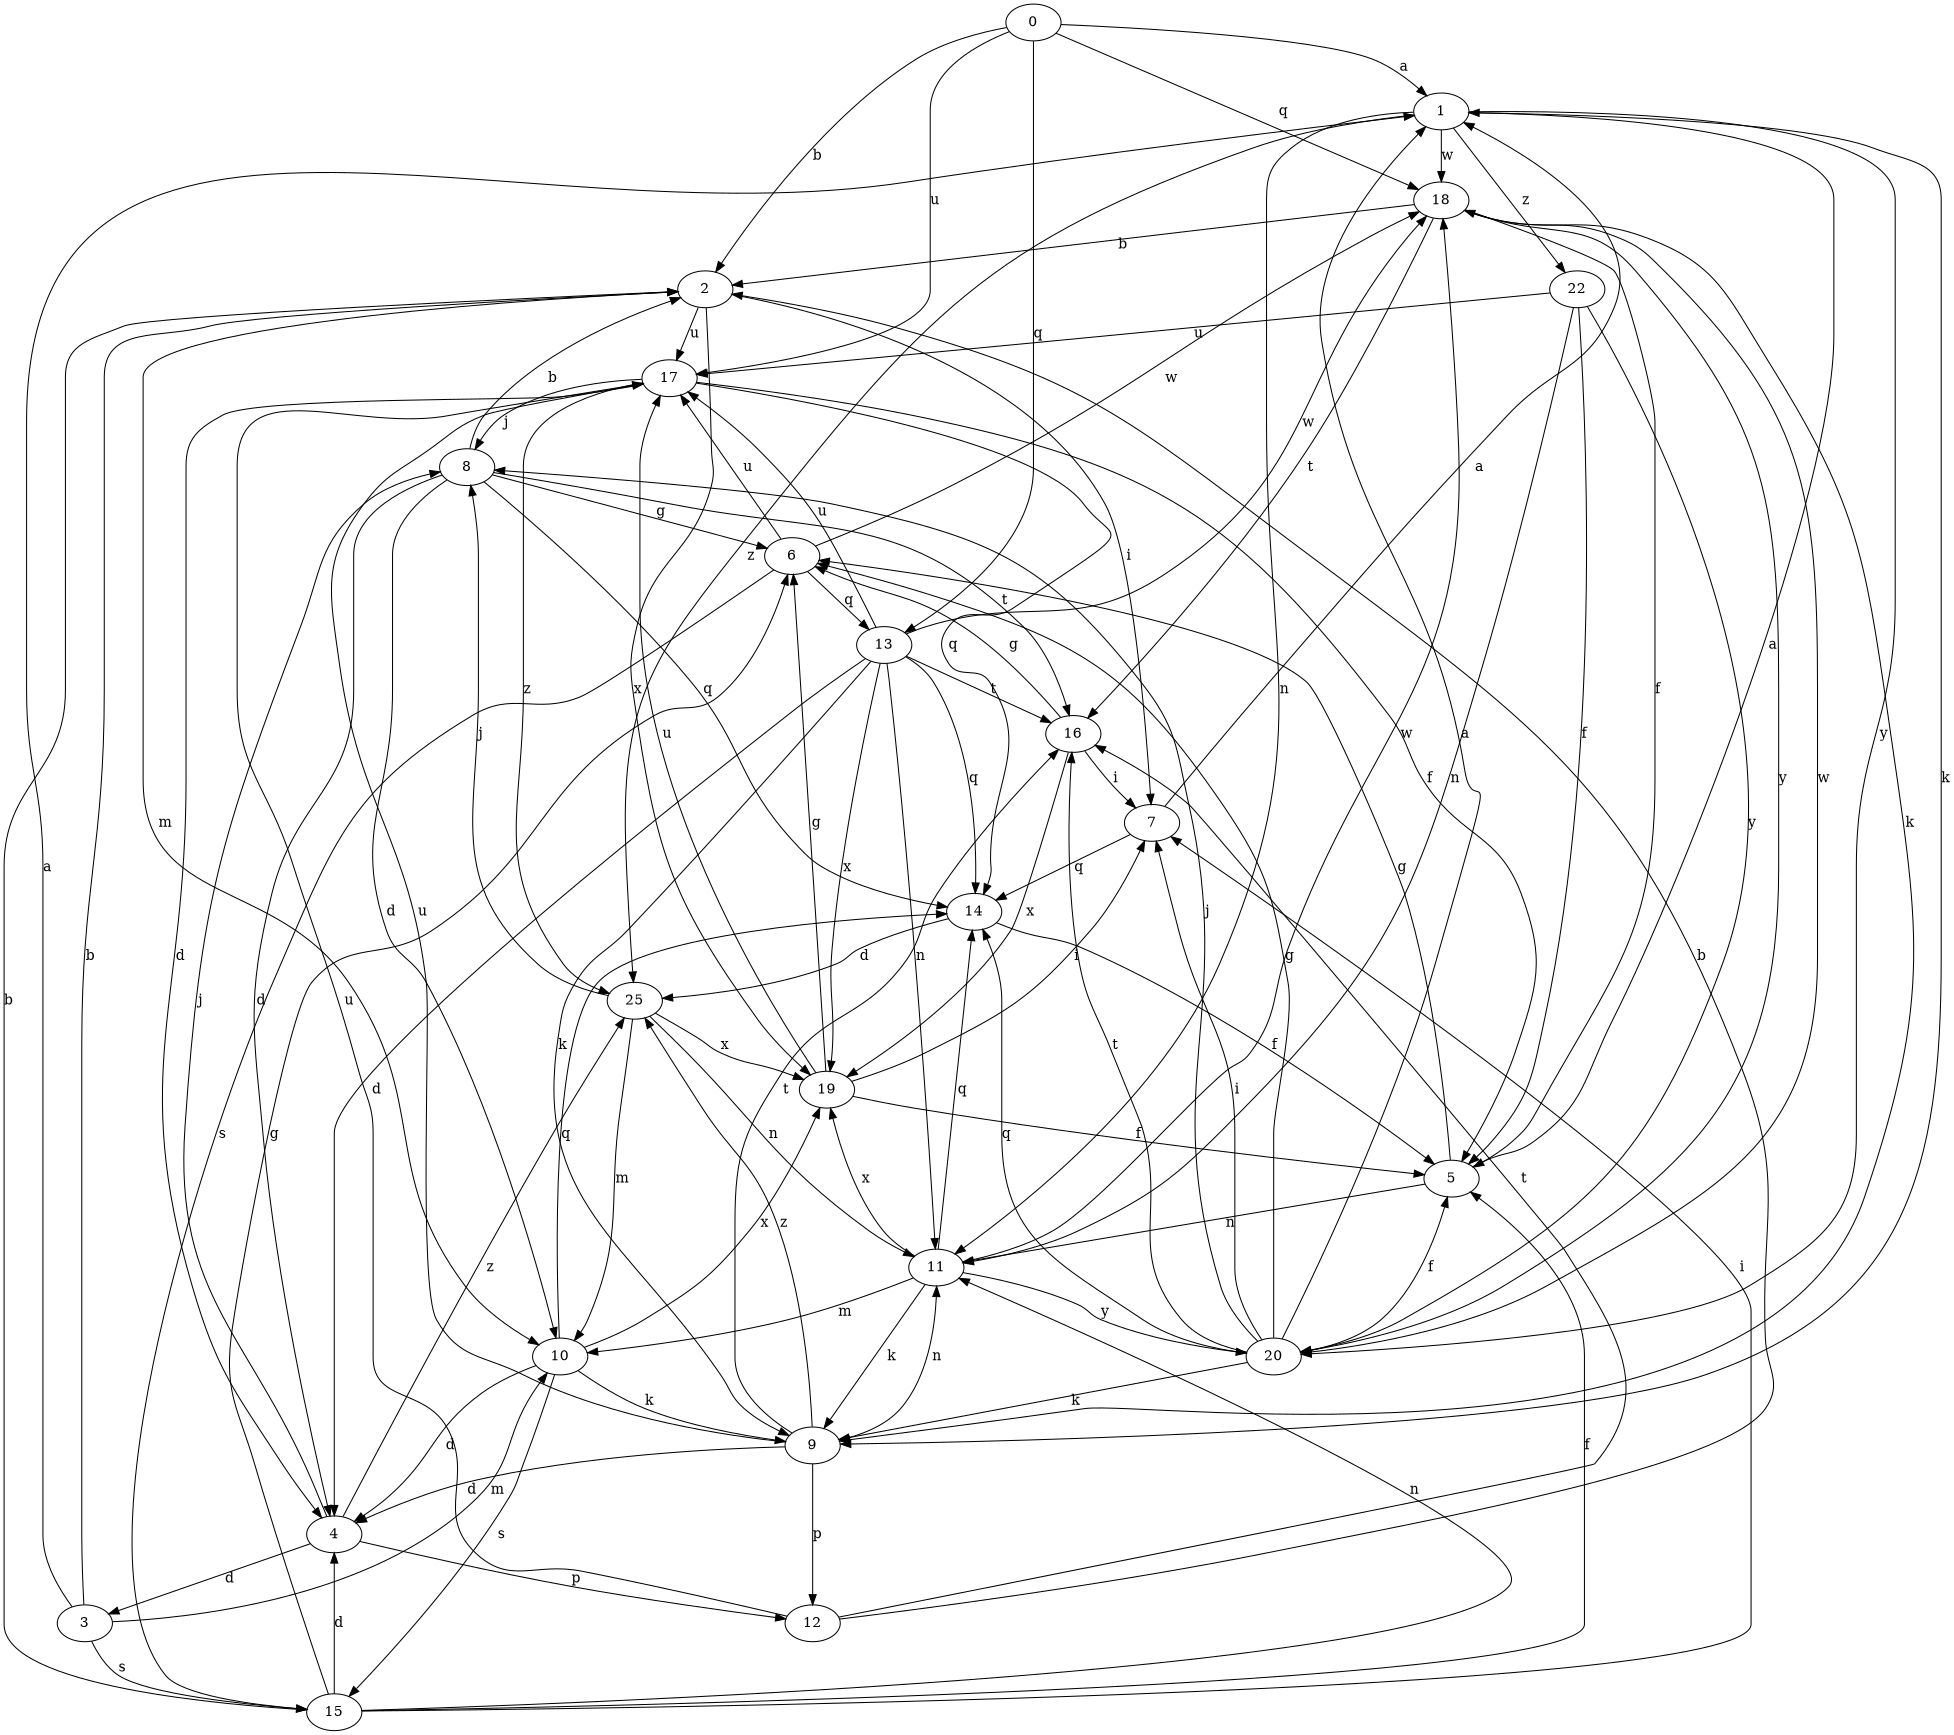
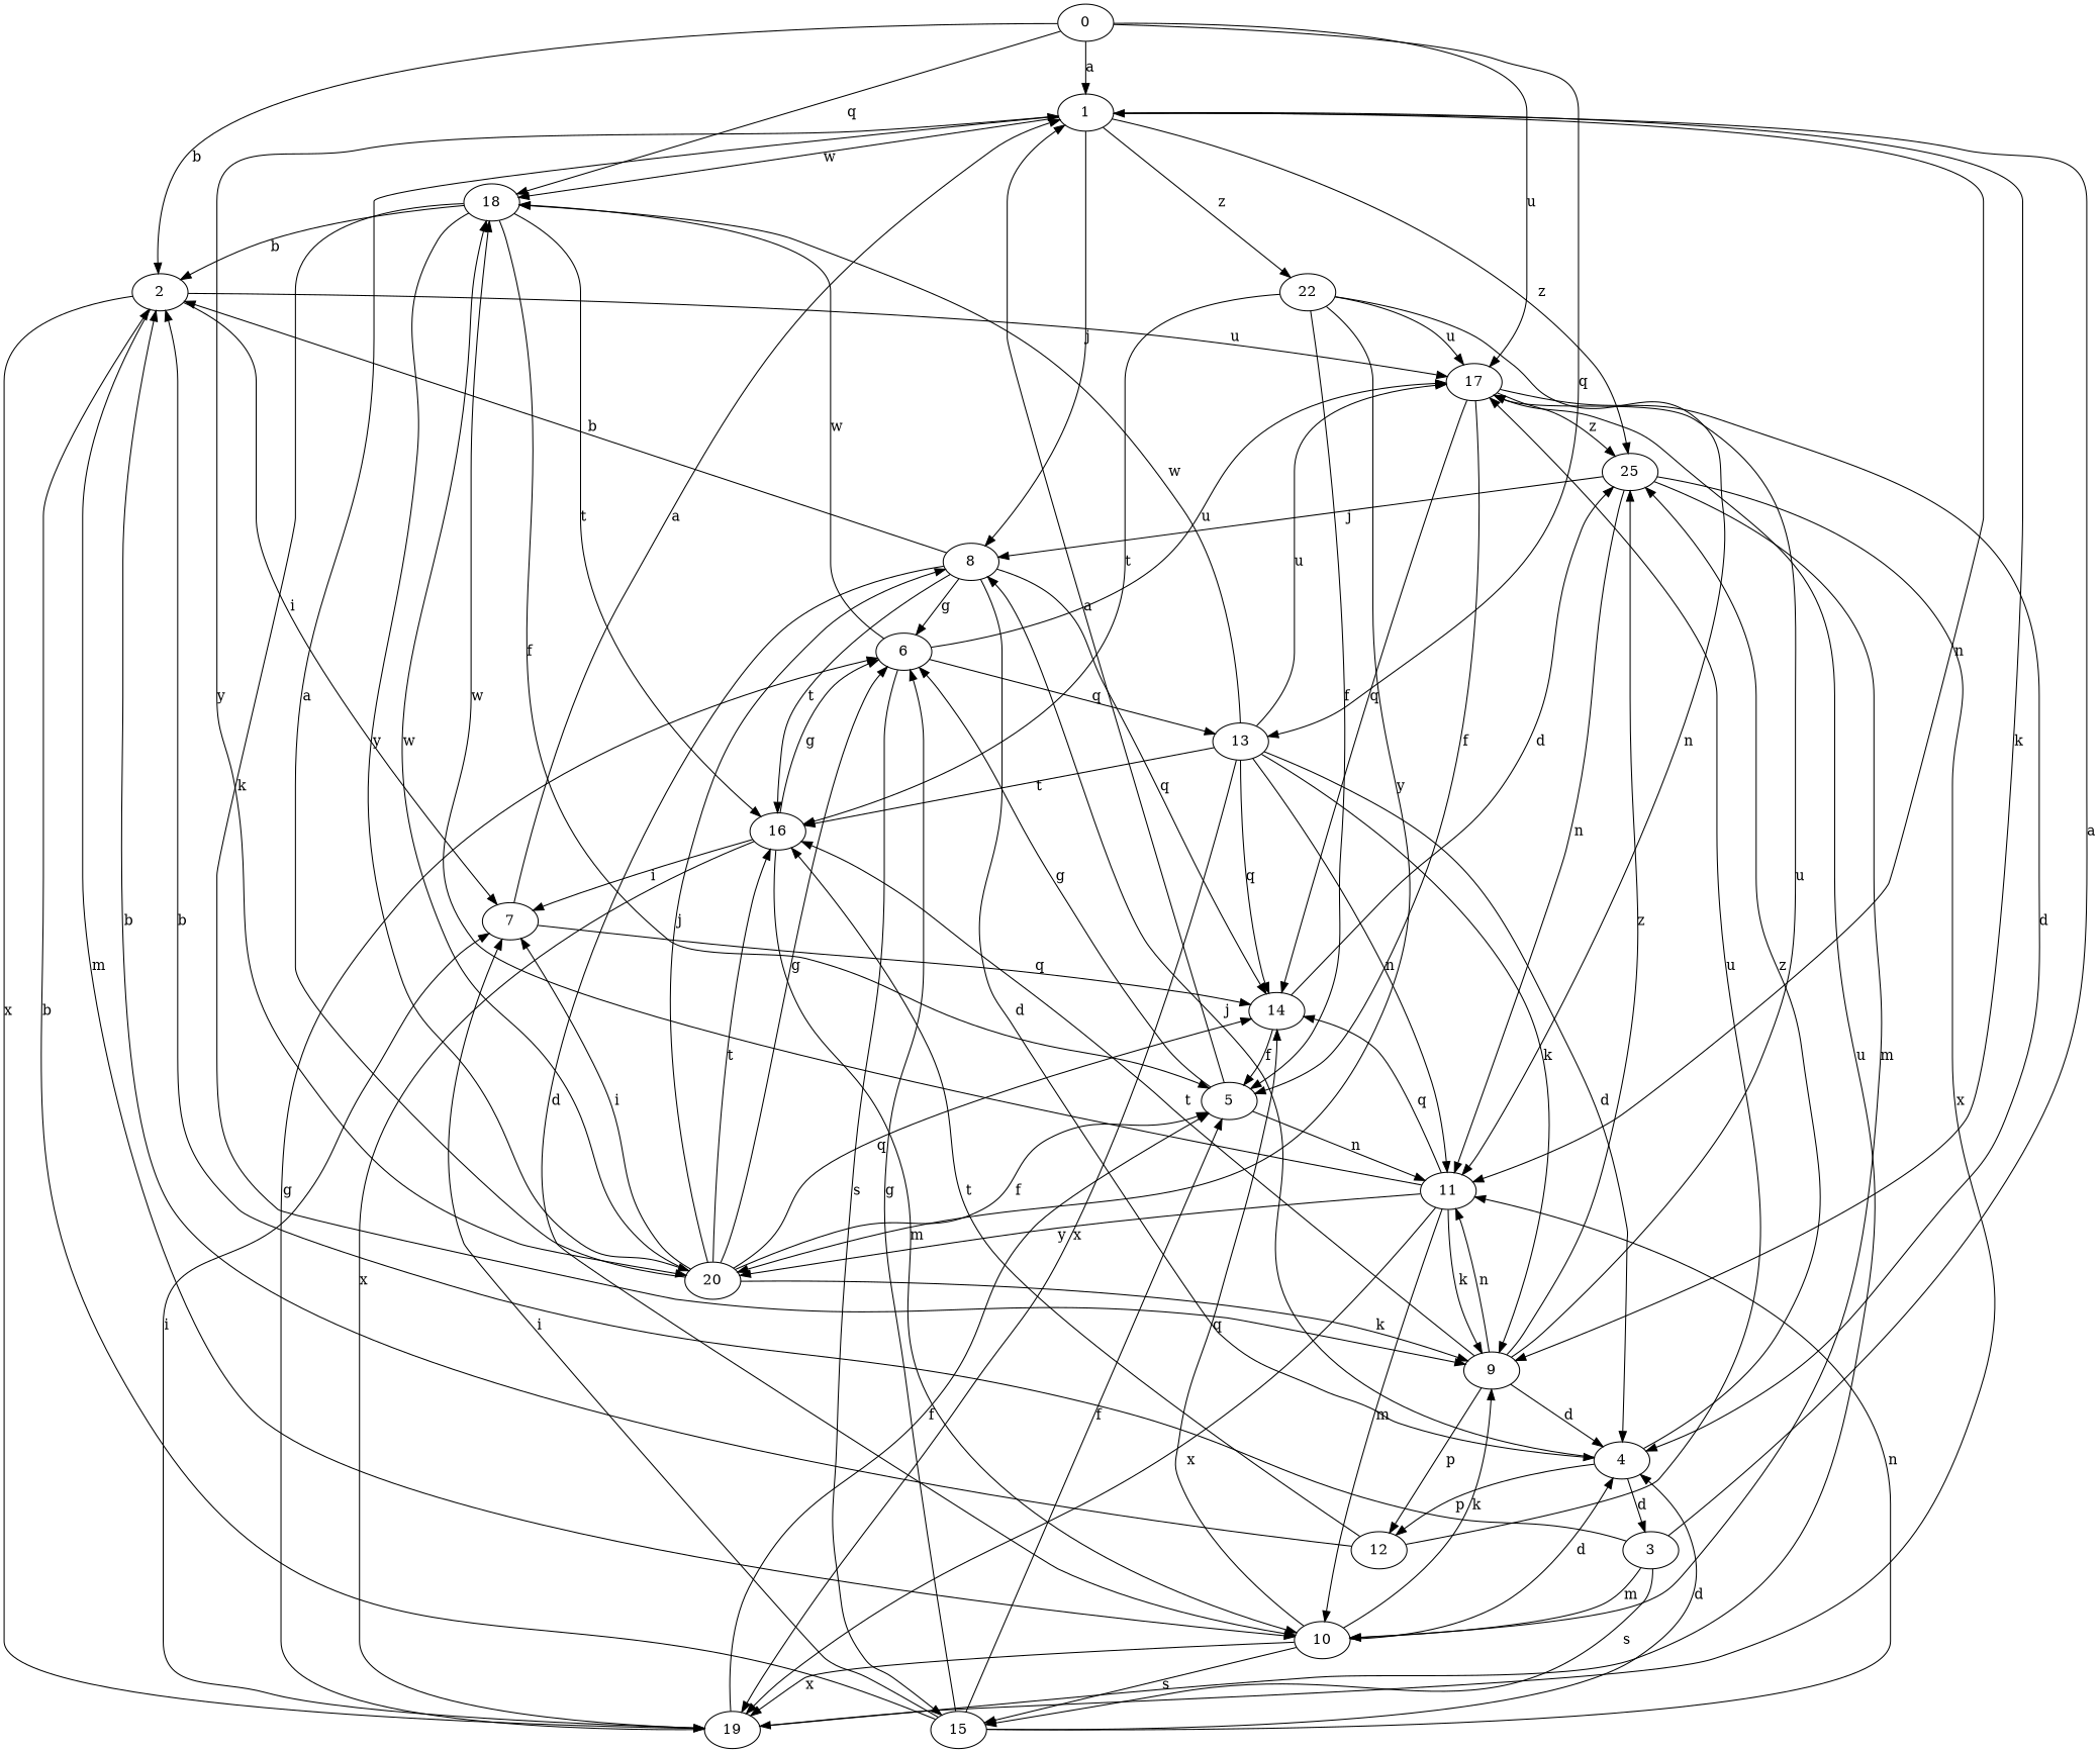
  strict digraph {
    0
    1
    2
    13
    17
    18
    8
    9
    11
    20
    22
    25
    7
    10
    19
    4
    14
    16
    5
    6
    12
    15
    3
    0 -> 1 [label=a]
    0 -> 2 [label=b]
    0 -> 13 [label=q]
    0 -> 17 [label=u]
    0 -> 18 [label=q]
    1 -> 18 [label=w]
-   17 -> 8 [label=j]
+   1 -> 8 [label=j]
    1 -> 9 [label=k]
    1 -> 11 [label=n]
    1 -> 20 [label=y]
    1 -> 22 [label=z]
    1 -> 25 [label=z]
    2 -> 17 [label=u]
    2 -> 7 [label=i]
    2 -> 10 [label=m]
    2 -> 19 [label=x]
    13 -> 17 [label=u]
    13 -> 18 [label=w]
    13 -> 9 [label=k]
    13 -> 11 [label=n]
    13 -> 19 [label=x]
    13 -> 4 [label=d]
    13 -> 14 [label=q]
    13 -> 16 [label=t]
    17 -> 25 [label=z]
    17 -> 4 [label=d]
    17 -> 14 [label=q]
    17 -> 5 [label=f]
    18 -> 2 [label=b]
    18 -> 9 [label=k]
    18 -> 20 [label=y]
    18 -> 16 [label=t]
    18 -> 5 [label=f]
    8 -> 2 [label=b]
    8 -> 10 [label=d]
    8 -> 4 [label=d]
    8 -> 14 [label=q]
    8 -> 16 [label=t]
    8 -> 6 [label=g]
    9 -> 17 [label=u]
    9 -> 11 [label=n]
    9 -> 25 [label=z]
    9 -> 4 [label=d]
    9 -> 16 [label=t]
    9 -> 12 [label=p]
    11 -> 18 [label=w]
    11 -> 9 [label=k]
    11 -> 20 [label=y]
    11 -> 10 [label=m]
    11 -> 19 [label=x]
    11 -> 14 [label=q]
    20 -> 1 [label=a]
    20 -> 18 [label=w]
    20 -> 8 [label=j]
    20 -> 9 [label=k]
    20 -> 7 [label=i]
    20 -> 14 [label=q]
    20 -> 16 [label=t]
    20 -> 5 [label=f]
    20 -> 6 [label=g]
    22 -> 17 [label=u]
    22 -> 11 [label=n]
    22 -> 20 [label=y]
+   22 -> 16 [label=t]
    22 -> 5 [label=f]
    25 -> 8 [label=j]
    25 -> 11 [label=n]
    25 -> 10 [label=m]
    25 -> 19 [label=x]
    7 -> 1 [label=a]
    7 -> 14 [label=q]
    10 -> 9 [label=k]
    10 -> 19 [label=x]
    10 -> 4 [label=d]
    10 -> 14 [label=q]
    10 -> 15 [label=s]
    19 -> 17 [label=u]
    19 -> 7 [label=i]
    19 -> 5 [label=f]
    19 -> 6 [label=g]
    4 -> 8 [label=j]
    4 -> 25 [label=z]
    4 -> 12 [label=p]
    4 -> 3 [label=d]
    14 -> 25 [label=d]
    14 -> 5 [label=f]
    16 -> 7 [label=i]
+   16 -> 10 [label=m]
    16 -> 19 [label=x]
    16 -> 6 [label=g]
    5 -> 1 [label=a]
    5 -> 11 [label=n]
    5 -> 6 [label=g]
    6 -> 13 [label=q]
    6 -> 17 [label=u]
    6 -> 18 [label=w]
    6 -> 15 [label=s]
    12 -> 2 [label=b]
    12 -> 17 [label=u]
    12 -> 16 [label=t]
    15 -> 2 [label=b]
    15 -> 11 [label=n]
    15 -> 7 [label=i]
    15 -> 4 [label=d]
    15 -> 5 [label=f]
    15 -> 6 [label=g]
    3 -> 1 [label=a]
    3 -> 2 [label=b]
    3 -> 10 [label=m]
    3 -> 15 [label=s]
  }
